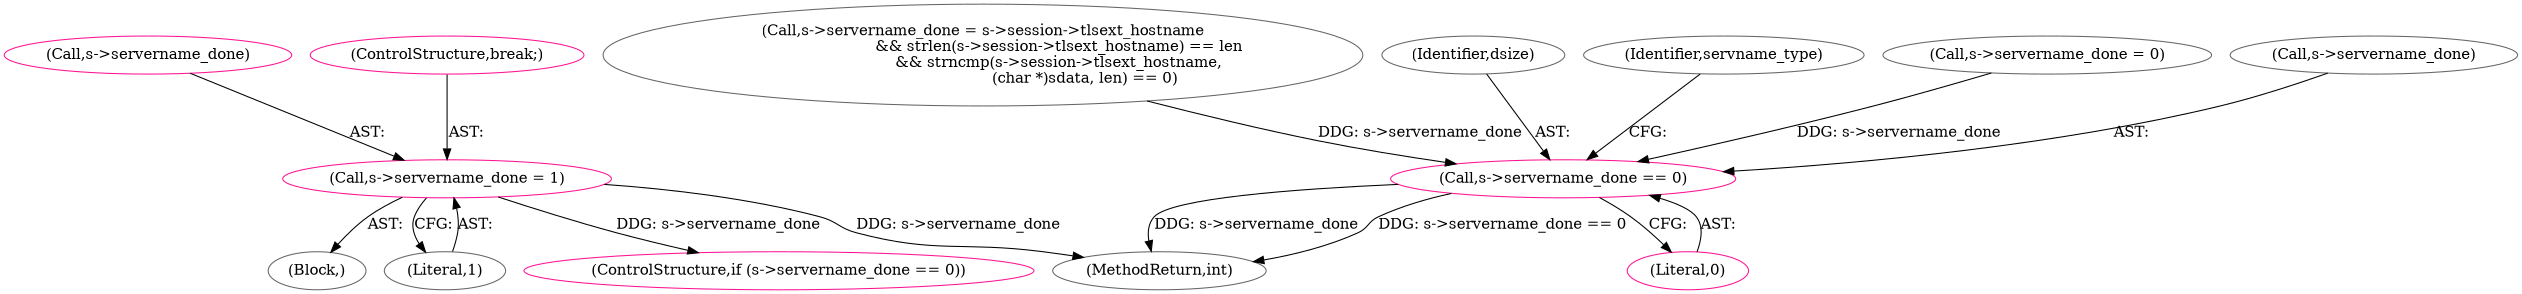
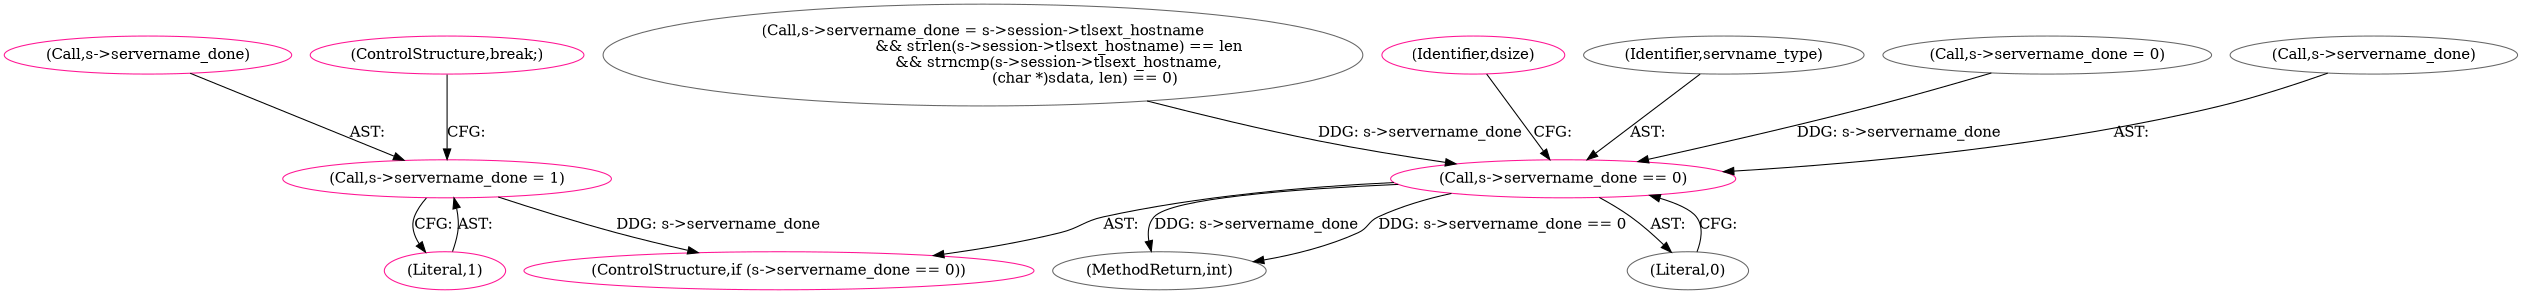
  digraph {
    node [color=deeppink]
    n1 [label="(Call,s->servername_done = 1)"]
-   n2 [color=gray40 label="(Block,)"]
    n3 [color=gray40 label="(MethodReturn,int)"]
-   n4 [color=gray40 label="(Literal,1)"]
+   n4 [label="(Literal,1)"]
    n5 [label="(ControlStructure,if (s->servername_done == 0))"]
    n6 [label="(Call,s->servername_done == 0)"]
-   n7 [label="(Literal,0)"]
+   n7 [color=gray40 label="(Literal,0)"]
    n8 [color=gray40 label="(Call,s->servername_done)"]
    n9 [color=gray40 label="(Call,s->servername_done = s->session->tlsext_hostname\n                                && strlen(s->session->tlsext_hostname) == len\n                                && strncmp(s->session->tlsext_hostname,\n                                           (char *)sdata, len) == 0)"]
    n10 [label="(ControlStructure,break;)"]
-   n11 [color=gray40 label="(Identifier,dsize)"]
+   n11 [label="(Identifier,dsize)"]
    n12 [color=gray40 label="(Identifier,servname_type)"]
    n13 [label="(Call,s->servername_done)"]
    n14 [color=gray40 label="(Call,s->servername_done = 0)"]
-   n1 -> n2 [label="AST: "]
-   n1 -> n3 [label="DDG: s->servername_done"]
    n1 -> n4 [label="CFG: "]
    n1 -> n5 [label="DDG: s->servername_done"]
    n4 -> n1 [label="AST: "]
    n6 -> n3 [label="DDG: s->servername_done"]
    n6 -> n3 [label="DDG: s->servername_done == 0"]
-   n6 -> n7 [label="CFG: "]
-   n7 -> n6 [label="AST: "]
+   n6 -> n5 [label="AST: "]
+   n6 -> n7 [label="AST: "]
+   n7 -> n6 [label="CFG: "]
    n8 -> n6 [label="AST: "]
    n9 -> n6 [label="DDG: s->servername_done"]
-   n10 -> n1 [label="AST: "]
-   n11 -> n6 [label="AST: "]
-   n12 -> n6 [label="CFG: "]
+   n10 -> n1 [label="CFG: "]
+   n11 -> n6 [label="CFG: "]
+   n12 -> n6 [label="AST: "]
    n13 -> n1 [label="AST: "]
    n14 -> n6 [label="DDG: s->servername_done"]
  }
